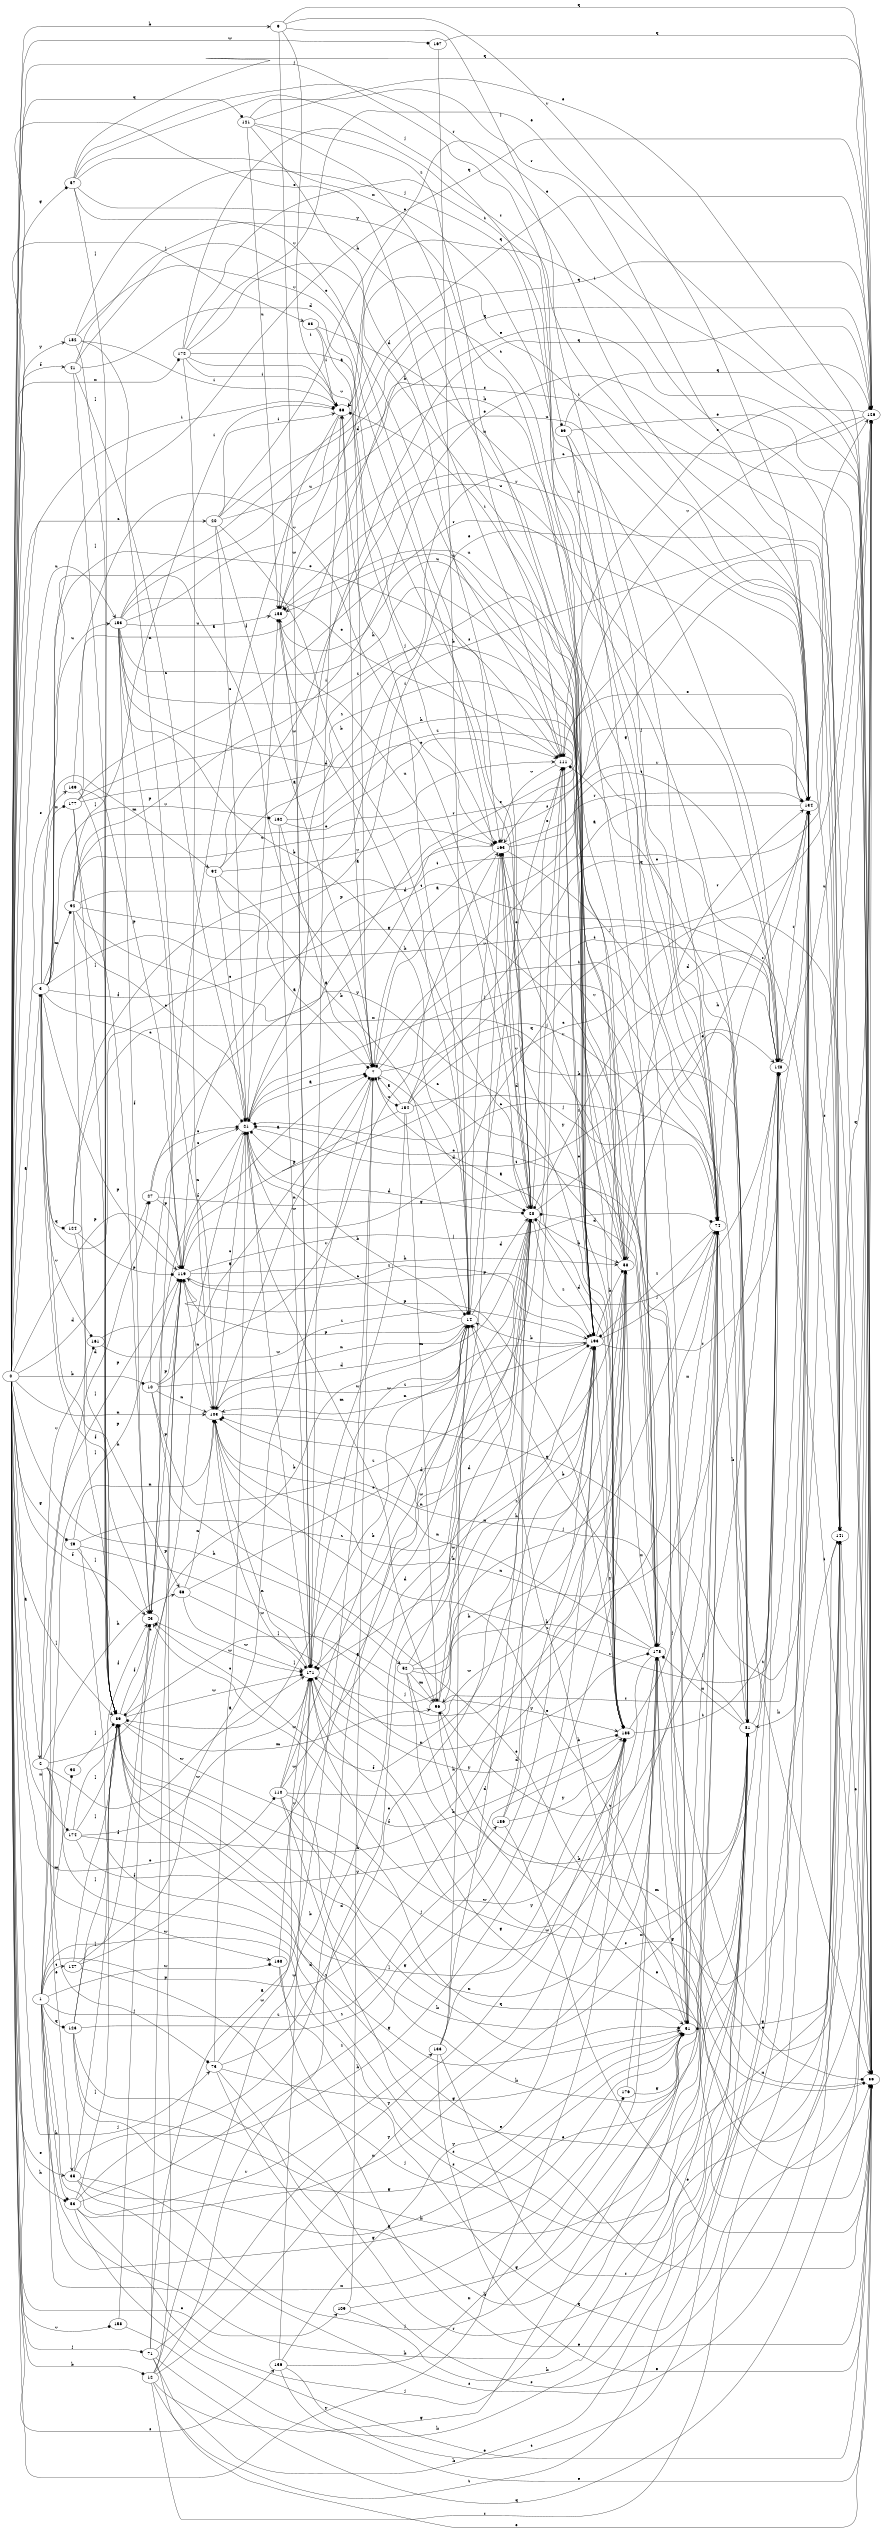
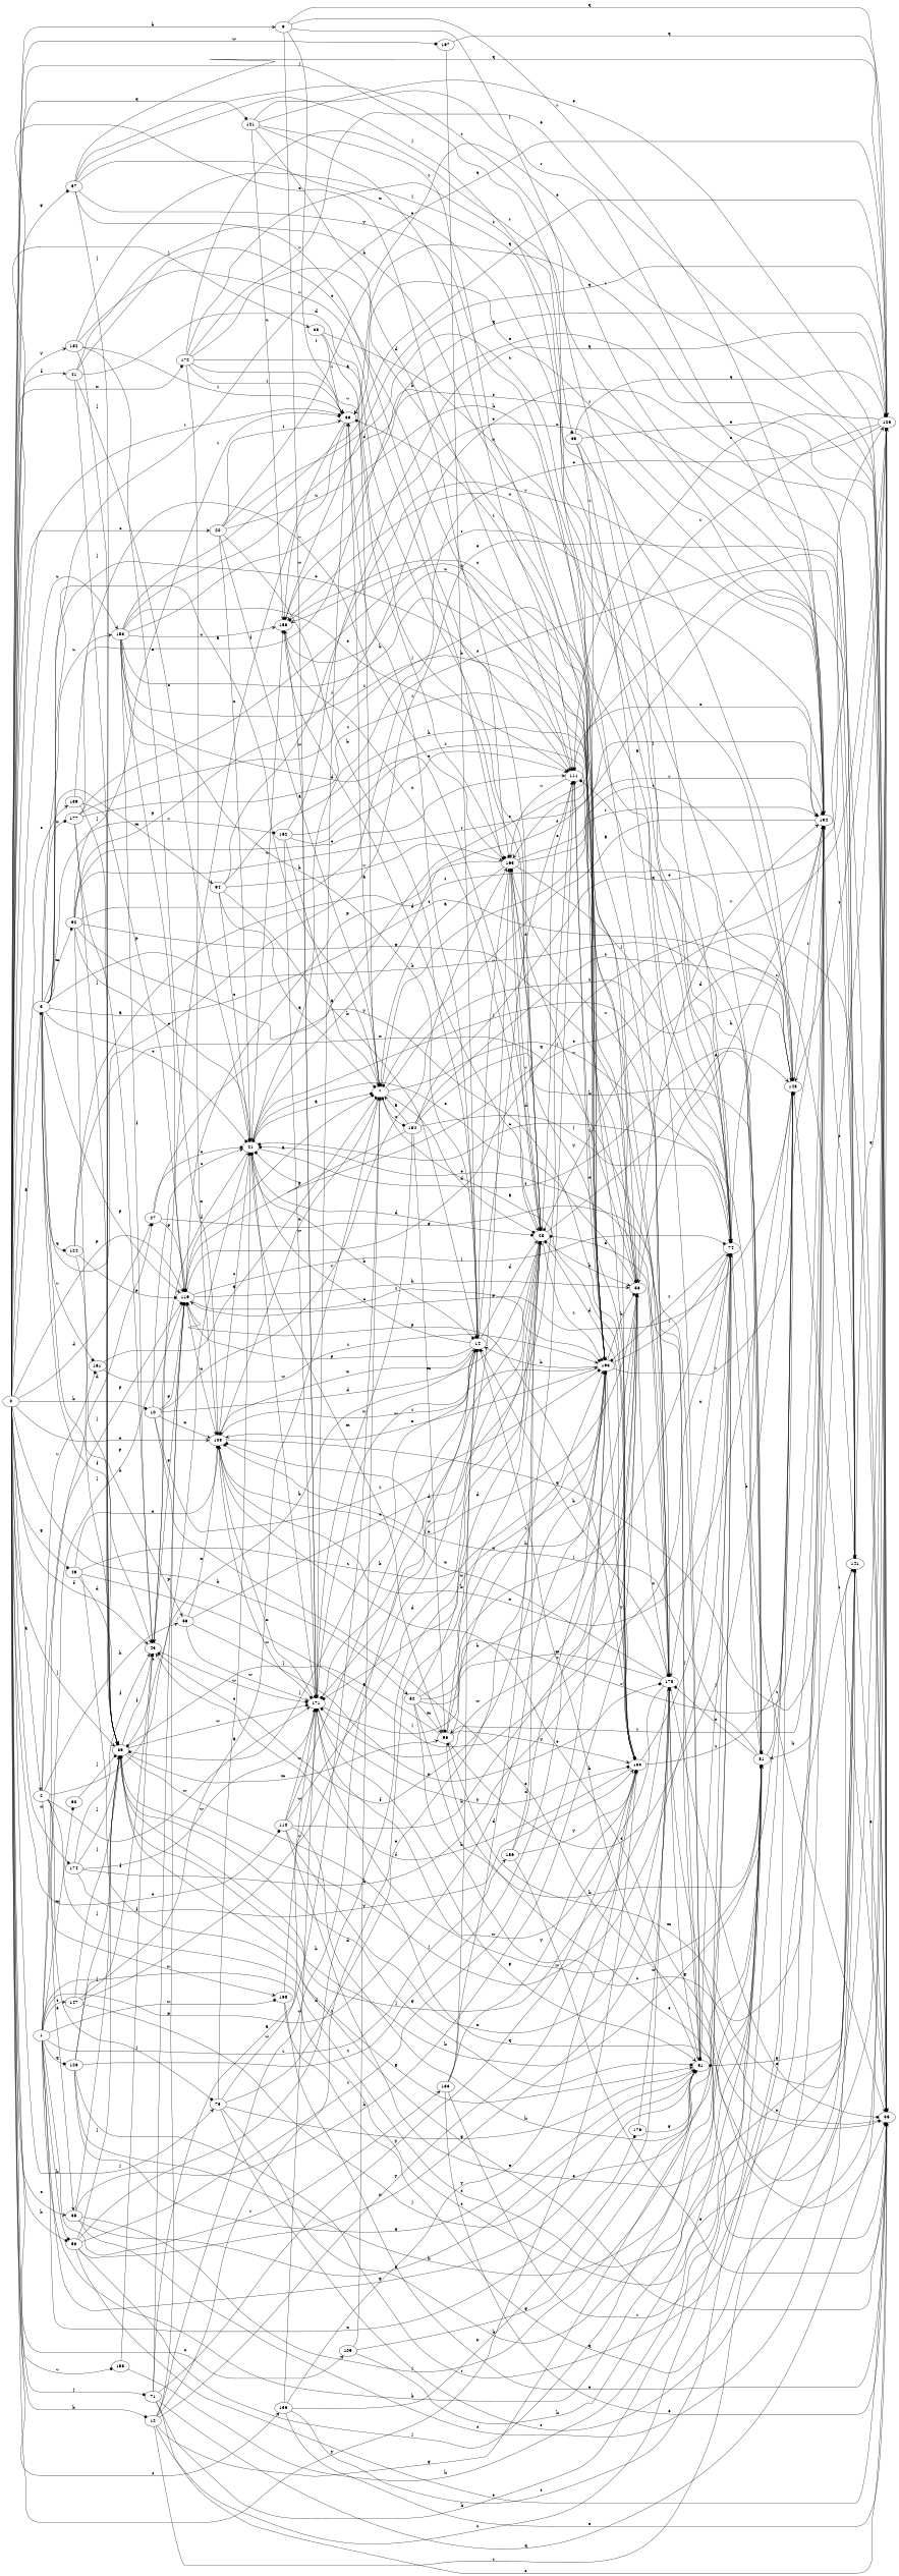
  strict digraph {
    rankdir=LR
    edge [arrowhead=vee]
    0
    2
    3
    9
    10
    12
    20
    27
    35
    41
    43
    n12 [label=57]
    49
    52
    53
    66
    69
    71
    73
    85
    89
    103
    109
    110
    111
    119
    121
    136
    139
    153
    158
    167
    172
    174
    182
    185
    141
    168
    21
    56
    161
    171
    81
    7
    36
    92
    94
    124
    126
    148
    162
    177
    74
    134
    193
    28
    163
    51
    14
    58
    178
    96
    155
    1
    90
    123
    133
    147
    176
    186
    154
    0 -> 2 [label=a]
    0 -> 3 [arrowhead=dot label=a]
    0 -> 9 [label=b]
    0 -> 10 [arrowhead=dot label=b]
    0 -> 12 [arrowhead=dot label=b]
    0 -> 20 [label=c]
    0 -> 27 [label=d]
    0 -> 35 [label=e]
    0 -> 41 [label=f]
    0 -> 43 [label=f]
    0 -> n12 [arrowhead=dot label=g]
    0 -> 49 [arrowhead=dot label=g]
    0 -> 52 [label=h]
    0 -> 53 [arrowhead=dot label=h]
    0 -> 66 [arrowhead=dot label=i]
    0 -> 69 [arrowhead=dot label=j]
    0 -> 71 [arrowhead=dot label=j]
    0 -> 73 [label=j]
    0 -> 85 [label=l]
    0 -> 89 [label=l]
    0 -> 103 [label=n]
    0 -> 109 [label=o]
    0 -> 110 [arrowhead=dot label=o]
    0 -> 111 [arrowhead=dot label=o]
    0 -> 119 [label=p]
    0 -> 121 [arrowhead=dot label=q]
    0 -> 136 [label=s]
    0 -> 139 [label=s]
    0 -> 153 [label=u]
    0 -> 158 [arrowhead=dot label=v]
    0 -> 167 [arrowhead=dot label=w]
    0 -> 172 [arrowhead=dot label=x]
    0 -> 174 [arrowhead=dot label=x]
    0 -> 182 [label=y]
    0 -> 185 [arrowhead=dot label=y]
    2 -> 35 [label=e]
    2 -> 73 [arrowhead=dot label=j]
    2 -> 119 [arrowhead=dot label=p]
    2 -> 141 [label=s]
    2 -> 168 [label=w]
    2 -> 21 [label=c]
    2 -> 56 [label=h]
    2 -> 161 [arrowhead=dot label=v]
    2 -> 171 [label=w]
    3 -> 43 [label=f]
    3 -> 111 [label=o]
    3 -> 119 [label=p]
    3 -> 153 [label=u]
    3 -> 21 [arrowhead=dot label=c]
    3 -> 56 [label=h]
    3 -> 161 [arrowhead=dot label=v]
    3 -> 81 [label=k]
    3 -> 7 [arrowhead=dot label=a]
    3 -> 36 [arrowhead=dot label=e]
    3 -> 92 [arrowhead=dot label=m]
    3 -> 94 [label=m]
    3 -> 124 [arrowhead=dot label=q]
    3 -> 126 [arrowhead=dot label=q]
    3 -> 148 [label=t]
    3 -> 162 [arrowhead=dot label=v]
    3 -> 177 [arrowhead=dot label=x]
    9 -> 66 [label=i]
    9 -> 171 [arrowhead=dot label=w]
    9 -> 126 [label=q]
    9 -> 74 [label=j]
    9 -> 134 [label=r]
    10 -> 103 [label=n]
    10 -> 119 [arrowhead=dot label=p]
    10 -> 21 [label=c]
    10 -> 36 [arrowhead=dot label=e]
    10 -> 193 [arrowhead=dot label=z]
    10 -> 28 [arrowhead=dot label=d]
    10 -> 163 [label=v]
    12 -> 119 [label=p]
    12 -> 185 [arrowhead=dot label=y]
    12 -> 148 [label=t]
    12 -> 134 [label=r]
    12 -> 28 [label=d]
    12 -> 51 [arrowhead=dot label=g]
    12 -> 14 [label=b]
    20 -> 66 [label=i]
    20 -> 21 [label=c]
    20 -> 81 [arrowhead=dot label=k]
    20 -> 7 [label=a]
    20 -> 36 [arrowhead=dot label=e]
    20 -> 148 [arrowhead=dot label=t]
    20 -> 14 [arrowhead=dot label=b]
    27 -> 119 [label=p]
    27 -> 141 [label=s]
    27 -> 21 [arrowhead=dot label=c]
    27 -> 51 [label=g]
    35 -> 89 [label=l]
    35 -> 141 [label=s]
    35 -> 74 [arrowhead=dot label=j]
    35 -> 51 [arrowhead=dot label=g]
    35 -> 58 [arrowhead=dot label=h]
    41 -> 89 [arrowhead=dot label=l]
    41 -> 111 [label=o]
    41 -> 21 [arrowhead=dot label=c]
    41 -> 28 [label=d]
    41 -> 58 [label=h]
    43 -> 119 [arrowhead=dot label=p]
    43 -> 171 [arrowhead=dot label=w]
    n12 -> 89 [label=l]
    n12 -> 185 [arrowhead=dot label=y]
    n12 -> 126 [label=q]
    n12 -> 74 [label=j]
    n12 -> 134 [label=r]
    n12 -> 163 [arrowhead=dot label=v]
    n12 -> 178 [arrowhead=dot label=x]
-   49 -> 89 [arrowhead=dot label=l]
+   49 -> 89 [arrowhead=dot label=d]
    49 -> 103 [arrowhead=dot label=n]
    49 -> 74 [arrowhead=dot label=j]
    49 -> 193 [label=z]
    49 -> 51 [label=g]
    52 -> 141 [arrowhead=dot label=s]
    52 -> 81 [arrowhead=dot label=k]
    52 -> 74 [label=j]
    52 -> 134 [arrowhead=dot label=r]
    52 -> 28 [arrowhead=dot label=d]
    52 -> 58 [arrowhead=dot label=h]
    52 -> 96 [label=m]
    53 -> 89 [arrowhead=dot label=l]
    53 -> 36 [arrowhead=dot label=e]
    53 -> 74 [label=j]
    53 -> 193 [arrowhead=dot label=z]
    53 -> 28 [label=d]
    53 -> 178 [arrowhead=dot label=x]
    66 -> 43 [label=f]
    66 -> 7 [arrowhead=dot label=a]
    66 -> 155 [arrowhead=dot label=u]
    69 -> 36 [label=e]
    69 -> 126 [arrowhead=dot label=q]
    69 -> 74 [label=j]
    69 -> 193 [label=z]
    69 -> 51 [arrowhead=dot label=g]
    71 -> 119 [arrowhead=dot label=p]
    71 -> 185 [label=y]
    71 -> 81 [label=k]
    71 -> 7 [arrowhead=dot label=a]
    71 -> 36 [arrowhead=dot label=e]
    71 -> 126 [label=q]
    73 -> 111 [label=o]
    73 -> 141 [arrowhead=dot label=s]
    73 -> 21 [label=c]
    73 -> 171 [arrowhead=dot label=w]
    73 -> 81 [arrowhead=dot label=k]
    73 -> 51 [label=g]
    85 -> 66 [arrowhead=dot label=i]
    85 -> 7 [label=a]
    85 -> 178 [label=x]
    89 -> 43 [label=f]
    89 -> 171 [arrowhead=dot label=w]
    89 -> 81 [label=k]
    89 -> 36 [label=e]
    89 -> 126 [arrowhead=dot label=q]
    89 -> 74 [label=j]
    89 -> 51 [arrowhead=dot label=g]
    89 -> 14 [label=b]
    89 -> 96 [label=m]
    103 -> 21 [arrowhead=dot label=c]
    103 -> 171 [arrowhead=dot label=w]
    103 -> 36 [arrowhead=dot label=e]
    103 -> 126 [arrowhead=dot label=q]
    103 -> 193 [label=z]
    109 -> 81 [arrowhead=dot label=k]
    109 -> 7 [label=a]
    109 -> 51 [arrowhead=dot label=g]
    110 -> 141 [arrowhead=dot label=e]
    110 -> 171 [label=w]
    110 -> 81 [arrowhead=dot label=k]
    110 -> 28 [arrowhead=dot label=d]
    110 -> 14 [label=b]
    110 -> 58 [label=h]
    110 -> 178 [arrowhead=dot label=x]
    111 -> 193 [arrowhead=dot label=z]
    111 -> 163 [label=v]
    119 -> 103 [label=n]
    119 -> 7 [arrowhead=dot label=a]
    119 -> 126 [arrowhead=dot label=q]
    119 -> 74 [arrowhead=dot label=j]
    119 -> 193 [arrowhead=dot label=z]
    119 -> 58 [label=h]
    121 -> 111 [label=o]
    121 -> 36 [arrowhead=dot label=e]
    121 -> 134 [label=r]
    121 -> 193 [arrowhead=dot label=z]
    121 -> 28 [arrowhead=dot label=d]
    121 -> 155 [label=u]
    136 -> 185 [arrowhead=dot label=y]
    136 -> 171 [label=w]
    136 -> 36 [label=e]
    136 -> 148 [arrowhead=dot label=t]
    136 -> 178 [label=x]
    139 -> 89 [arrowhead=dot label=l]
    139 -> 119 [label=p]
    139 -> 163 [arrowhead=dot label=v]
    153 -> 43 [label=f]
    153 -> 111 [arrowhead=dot label=o]
    153 -> 119 [arrowhead=dot label=p]
    153 -> 141 [arrowhead=dot label=s]
    153 -> 36 [arrowhead=dot label=e]
    153 -> 126 [label=q]
    153 -> 193 [arrowhead=dot label=z]
    153 -> 28 [arrowhead=dot label=d]
    153 -> 14 [label=b]
    153 -> 58 [label=h]
    153 -> 155 [label=u]
    158 -> 43 [arrowhead=dot label=f]
    158 -> 81 [arrowhead=dot label=k]
    167 -> 126 [label=q]
    167 -> 14 [label=b]
    172 -> 66 [label=i]
    172 -> 103 [label=n]
    172 -> 36 [label=e]
    172 -> 148 [label=t]
    172 -> 134 [label=r]
    172 -> 28 [label=d]
    172 -> 163 [arrowhead=dot label=v]
    172 -> 58 [arrowhead=dot label=h]
    174 -> 43 [label=f]
    174 -> 89 [label=l]
    174 -> 185 [label=y]
    174 -> 171 [label=w]
    174 -> 58 [label=h]
    182 -> 66 [arrowhead=dot label=i]
    182 -> 89 [label=l]
    182 -> 103 [arrowhead=dot label=n]
    182 -> 74 [label=j]
    182 -> 163 [arrowhead=dot label=v]
    185 -> 43 [label=f]
    185 -> 119 [label=p]
    185 -> 7 [arrowhead=dot label=a]
    185 -> 148 [arrowhead=dot label=t]
    185 -> 74 [label=j]
    185 -> 28 [arrowhead=dot label=d]
    185 -> 155 [label=u]
    141 -> 66 [label=i]
    141 -> 36 [label=e]
    141 -> 126 [label=q]
    141 -> 28 [arrowhead=dot label=d]
    141 -> 51 [arrowhead=dot label=g]
    168 -> 171 [label=w]
    168 -> 36 [arrowhead=dot label=e]
    168 -> 126 [arrowhead=dot label=q]
    21 -> 43 [label=f]
    21 -> 141 [label=s]
    21 -> 171 [arrowhead=dot label=w]
    21 -> 7 [arrowhead=dot label=a]
    21 -> 148 [label=t]
    21 -> 74 [arrowhead=dot label=j]
    21 -> 28 [arrowhead=dot label=d]
    21 -> 14 [arrowhead=dot label=b]
    21 -> 96 [label=m]
    21 -> 155 [arrowhead=dot label=u]
    56 -> 103 [arrowhead=dot label=n]
    56 -> 111 [arrowhead=dot label=o]
    56 -> 171 [label=w]
    56 -> 178 [arrowhead=dot label=x]
    161 -> 7 [arrowhead=dot label=a]
    161 -> 193 [label=z]
    171 -> 66 [label=i]
    171 -> 103 [label=n]
    171 -> 185 [arrowhead=dot label=y]
    171 -> 28 [label=d]
    171 -> 51 [label=g]
    171 -> 58 [label=h]
    81 -> 103 [arrowhead=dot label=n]
    81 -> 111 [arrowhead=dot label=o]
    81 -> 21 [arrowhead=dot label=c]
    81 -> 148 [label=t]
    81 -> 178 [arrowhead=dot label=x]
    7 -> 103 [label=n]
    7 -> 148 [label=t]
    7 -> 74 [arrowhead=dot label=j]
    7 -> 134 [label=r]
    7 -> 28 [arrowhead=dot label=d]
    7 -> 154 [arrowhead=dot label=u]
    36 -> 21 [arrowhead=dot label=c]
    36 -> 148 [arrowhead=dot label=t]
    36 -> 178 [label=x]
    92 -> 66 [arrowhead=dot label=i]
    92 -> 89 [label=l]
    92 -> 111 [label=o]
    92 -> 185 [arrowhead=dot label=y]
    92 -> 141 [arrowhead=dot label=s]
    92 -> 21 [label=c]
    92 -> 36 [label=e]
    92 -> 134 [arrowhead=dot label=r]
    92 -> 51 [arrowhead=dot label=g]
    94 -> 21 [label=c]
    94 -> 7 [arrowhead=dot label=a]
    94 -> 134 [label=r]
    94 -> 163 [label=v]
    94 -> 14 [arrowhead=dot label=b]
    94 -> 58 [arrowhead=dot label=h]
    124 -> 89 [label=l]
    124 -> 119 [arrowhead=dot label=p]
    124 -> 148 [label=t]
    124 -> 178 [arrowhead=dot label=x]
    126 -> 111 [arrowhead=dot label=o]
    126 -> 21 [label=c]
-   126 -> 148 [label=u]
+   126 -> 148 [label=t]
    126 -> 163 [label=v]
    126 -> 96 [arrowhead=dot label=m]
    148 -> 103 [label=n]
    148 -> 119 [label=p]
    148 -> 171 [arrowhead=dot label=w]
    148 -> 134 [arrowhead=dot label=r]
    162 -> 111 [label=o]
    162 -> 171 [arrowhead=dot label=w]
    162 -> 7 [label=a]
    162 -> 126 [label=q]
    162 -> 193 [arrowhead=dot label=z]
-   177 -> 43 [arrowhead=dot label=f]
+   177 -> 43 [arrowhead=dot label=a]
    177 -> 89 [arrowhead=dot label=l]
    177 -> 126 [arrowhead=dot label=q]
    177 -> 74 [arrowhead=dot label=j]
    177 -> 134 [label=r]
    177 -> 193 [label=z]
    74 -> 81 [label=k]
    74 -> 134 [label=r]
    74 -> 193 [arrowhead=dot label=z]
    74 -> 178 [label=x]
    74 -> 155 [label=u]
    134 -> 66 [label=i]
    134 -> 111 [label=o]
    134 -> 141 [label=s]
    134 -> 81 [label=k]
    134 -> 7 [arrowhead=dot label=a]
    134 -> 58 [label=h]
    134 -> 155 [label=u]
    193 -> 43 [arrowhead=dot label=f]
    193 -> 103 [label=n]
    193 -> 111 [arrowhead=dot label=o]
    193 -> 185 [arrowhead=dot label=y]
    193 -> 171 [arrowhead=dot label=w]
    193 -> 74 [label=j]
    193 -> 134 [label=r]
    193 -> 14 [label=b]
    193 -> 58 [arrowhead=dot label=h]
    193 -> 155 [label=u]
    28 -> 111 [label=o]
    28 -> 171 [arrowhead=dot label=w]
    28 -> 36 [label=e]
    28 -> 193 [arrowhead=dot label=z]
    28 -> 163 [label=v]
    28 -> 58 [label=h]
    28 -> 155 [label=u]
    163 -> 119 [label=p]
    163 -> 185 [label=y]
    163 -> 7 [arrowhead=dot label=a]
    163 -> 148 [label=t]
    163 -> 74 [label=j]
    163 -> 134 [arrowhead=dot label=r]
    163 -> 28 [arrowhead=dot label=d]
    51 -> 74 [arrowhead=dot label=j]
    51 -> 163 [arrowhead=dot label=v]
    51 -> 14 [arrowhead=dot label=b]
    14 -> 66 [label=i]
    14 -> 89 [arrowhead=dot label=l]
    14 -> 103 [arrowhead=dot label=n]
    14 -> 111 [label=o]
    14 -> 119 [arrowhead=dot label=p]
    14 -> 21 [arrowhead=dot label=c]
    14 -> 171 [label=w]
    14 -> 28 [label=d]
    14 -> 163 [label=v]
    58 -> 66 [arrowhead=dot label=i]
    58 -> 103 [arrowhead=dot label=n]
    58 -> 21 [arrowhead=dot label=c]
    58 -> 171 [arrowhead=dot label=w]
    58 -> 134 [label=r]
    58 -> 163 [label=v]
    58 -> 178 [arrowhead=dot label=x]
    178 -> 89 [arrowhead=dot label=l]
    178 -> 103 [label=n]
    178 -> 21 [arrowhead=dot label=c]
    178 -> 171 [arrowhead=dot label=w]
    178 -> 36 [arrowhead=dot label=e]
    178 -> 28 [arrowhead=dot label=d]
    178 -> 51 [label=g]
    178 -> 14 [label=b]
-   178 -> 96 [label=b]
+   178 -> 96 [label=m]
    178 -> 155 [arrowhead=dot label=u]
    96 -> 89 [arrowhead=dot label=l]
    96 -> 185 [label=y]
    96 -> 36 [label=e]
    96 -> 148 [arrowhead=dot label=t]
    96 -> 134 [arrowhead=dot label=r]
    96 -> 193 [arrowhead=dot label=z]
    96 -> 14 [arrowhead=dot label=b]
    155 -> 171 [arrowhead=dot label=w]
    155 -> 126 [label=q]
    155 -> 28 [label=d]
    1 -> 27 [arrowhead=dot label=d]
    1 -> 53 [arrowhead=dot label=h]
    1 -> 119 [arrowhead=dot label=p]
    1 -> 141 [arrowhead=dot label=s]
    1 -> 168 [arrowhead=dot label=w]
    1 -> 81 [arrowhead=dot label=k]
    1 -> 193 [label=z]
    1 -> 51 [label=g]
    1 -> 90 [arrowhead=dot label=m]
    1 -> 123 [arrowhead=dot label=q]
    1 -> 133 [label=r]
    1 -> 147 [label=t]
    1 -> 176 [arrowhead=dot label=x]
    1 -> 186 [label=z]
    90 -> 89 [arrowhead=dot label=l]
    123 -> 43 [arrowhead=dot label=f]
    123 -> 89 [label=l]
    123 -> 81 [label=k]
    123 -> 134 [label=r]
    123 -> 193 [label=z]
    123 -> 51 [label=g]
    133 -> 185 [arrowhead=dot label=y]
    133 -> 36 [arrowhead=dot label=e]
    133 -> 134 [arrowhead=dot label=r]
    133 -> 28 [label=d]
    133 -> 14 [arrowhead=dot label=b]
    147 -> 89 [label=l]
    147 -> 7 [label=a]
    147 -> 74 [arrowhead=dot label=j]
    147 -> 163 [label=v]
    176 -> 51 [arrowhead=dot label=g]
    176 -> 178 [label=x]
    186 -> 185 [label=y]
    186 -> 36 [arrowhead=dot label=e]
    186 -> 193 [arrowhead=dot label=z]
    186 -> 28 [label=d]
    154 -> 119 [arrowhead=dot label=p]
    154 -> 171 [arrowhead=dot label=w]
    154 -> 81 [arrowhead=dot label=k]
    154 -> 7 [label=a]
    154 -> 126 [label=q]
    154 -> 148 [arrowhead=dot label=t]
    154 -> 74 [label=j]
    154 -> 96 [arrowhead=dot label=m]
  }
